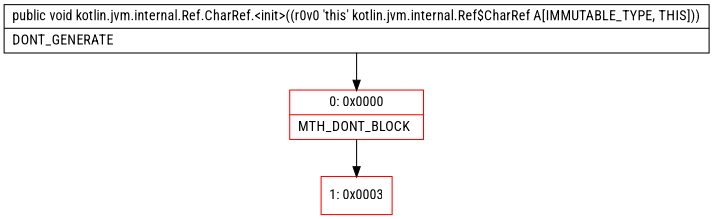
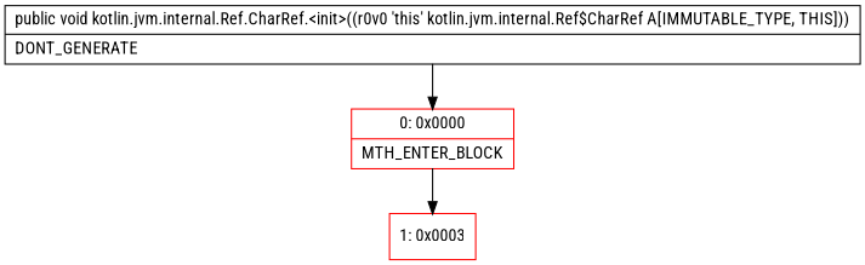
  digraph {
    fontname="Roboto Condensed"
    node [color=red shape=record fontname="Roboto Condensed"]
    edge [fontname="Roboto Condensed"]
-   n1 [label="{0\:\ 0x0000|MTH_DONT_BLOCK\l}"]
+   n1 [label="{0\:\ 0x0000|MTH_ENTER_BLOCK\l}"]
    n2 [label="{1\:\ 0x0003}"]
    n3 [label="{public void kotlin.jvm.internal.Ref.CharRef.\<init\>((r0v0 'this' kotlin.jvm.internal.Ref$CharRef A[IMMUTABLE_TYPE, THIS]))  | DONT_GENERATE\l}" color=""]
    subgraph cluster_1 {
      label="R(0)"
    }
    n1 -> n2
    n3 -> n1
  }
